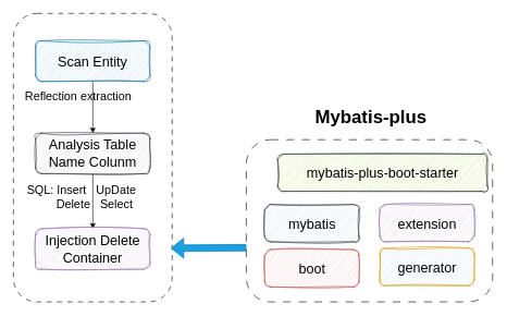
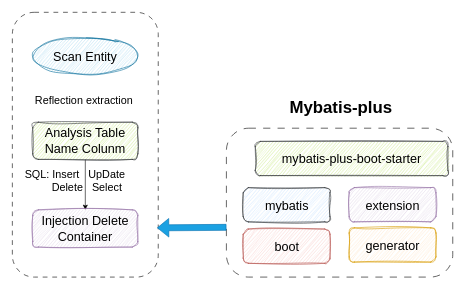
  <mxCell id="0" />
  <mxCell id="1" parent="0" />
  <mxCell id="2" value="" style="rounded=1;whiteSpace=wrap;html=1;dashed=1;dashPattern=8 8;" vertex="1" parent="1"><mxGeometry x="20" y="20" width="243" height="441" as="geometry" /></mxCell>
- <mxCell id="3" style="edgeStyle=orthogonalEdgeStyle;rounded=0;orthogonalLoop=1;jettySize=auto;html=1;exitX=0.5;exitY=1;exitDx=0;exitDy=0;" edge="1" parent="1" source="4" target="6"><mxGeometry relative="1" as="geometry" /></mxCell>
- <mxCell id="4" value="&lt;font style=&quot;font-size: 21px;&quot;&gt;Scan Entity&lt;/font&gt;" style="rounded=1;whiteSpace=wrap;html=1;fillColor=#b1ddf0;strokeColor=#10739e;sketch=1;curveFitting=1;jiggle=2;" vertex="1" parent="1"><mxGeometry x="54" y="62" width="175" height="62" as="geometry" /></mxCell>
+ <mxCell id="4" value="&lt;font style=&quot;font-size: 21px;&quot;&gt;Scan Entity&lt;/font&gt;" style="ellipse;whiteSpace=wrap;html=1;fillColor=#b1ddf0;strokeColor=#10739e;sketch=1;curveFitting=1;jiggle=2;" vertex="1" parent="1"><mxGeometry x="54" y="62" width="175" height="62" as="geometry" /></mxCell>
  <mxCell id="5" style="edgeStyle=orthogonalEdgeStyle;rounded=0;orthogonalLoop=1;jettySize=auto;html=1;exitX=0.5;exitY=1;exitDx=0;exitDy=0;entryX=0.5;entryY=0;entryDx=0;entryDy=0;" edge="1" parent="1" source="6" target="7"><mxGeometry relative="1" as="geometry" /></mxCell>
- <mxCell id="6" value="&lt;font style=&quot;font-size: 21px;&quot;&gt;Analysis Table&lt;br&gt;Name Colunm&lt;br&gt;&lt;/font&gt;" style="rounded=1;whiteSpace=wrap;html=1;fillColor=#e1d5e7;strokeColor=#36393d;sketch=1;curveFitting=1;jiggle=2;" vertex="1" parent="1"><mxGeometry x="54" y="203" width="175" height="62" as="geometry" /></mxCell>
+ <mxCell id="6" value="&lt;font style=&quot;font-size: 21px;&quot;&gt;Analysis Table&lt;br&gt;Name Colunm&lt;br&gt;&lt;/font&gt;" style="rounded=1;whiteSpace=wrap;html=1;fillColor=#cdeb8b;strokeColor=#36393d;sketch=1;curveFitting=1;jiggle=2;" vertex="1" parent="1"><mxGeometry x="54" y="203" width="175" height="62" as="geometry" /></mxCell>
  <mxCell id="7" value="&lt;font style=&quot;font-size: 21px;&quot;&gt;Injection Delete&lt;br&gt;Container&lt;br&gt;&lt;/font&gt;" style="rounded=1;whiteSpace=wrap;html=1;fillColor=#e1d5e7;strokeColor=#9673a6;sketch=1;curveFitting=1;jiggle=2;" vertex="1" parent="1"><mxGeometry x="54" y="349" width="175" height="62" as="geometry" /></mxCell>
- <mxCell id="8" value="&lt;font style=&quot;font-size: 18px;&quot;&gt;Reflection extraction&lt;/font&gt;" style="text;html=1;strokeColor=none;fillColor=none;align=center;verticalAlign=middle;whiteSpace=wrap;rounded=0;" vertex="1" parent="1"><mxGeometry x="30" y="131" width="179" height="34" as="geometry" /></mxCell>
+ <mxCell id="8" value="&lt;font style=&quot;font-size: 18px;&quot;&gt;Reflection extraction&lt;/font&gt;" style="text;html=1;strokeColor=none;fillColor=none;align=center;verticalAlign=middle;whiteSpace=wrap;rounded=0;" vertex="1" parent="1"><mxGeometry x="50" y="151" width="179" height="34" as="geometry" /></mxCell>
  <mxCell id="9" value="&lt;font style=&quot;font-size: 18px;&quot;&gt;SQL: Insert&amp;nbsp; &amp;nbsp;UpDate&lt;br&gt;&amp;nbsp; &amp;nbsp; &amp;nbsp; &amp;nbsp; Delete&amp;nbsp; &amp;nbsp;Select&lt;br&gt;&lt;/font&gt;" style="text;html=1;strokeColor=none;fillColor=none;align=center;verticalAlign=middle;whiteSpace=wrap;rounded=0;" vertex="1" parent="1"><mxGeometry x="35" y="284" width="179" height="34" as="geometry" /></mxCell>
  <mxCell id="10" value="" style="rounded=1;whiteSpace=wrap;html=1;dashed=1;dashPattern=12 12;" vertex="1" parent="1"><mxGeometry x="376.5" y="213" width="377" height="248" as="geometry" /></mxCell>
  <mxCell id="11" value="&lt;font style=&quot;font-size: 21px;&quot;&gt;mybatis-plus-boot-starter&lt;/font&gt;" style="rounded=1;whiteSpace=wrap;html=1;fillColor=#cdeb8b;strokeColor=#36393d;sketch=1;curveFitting=1;jiggle=2;" vertex="1" parent="1"><mxGeometry x="424.5" y="235" width="321" height="57" as="geometry" /></mxCell>
  <mxCell id="12" value="&lt;font style=&quot;font-size: 21px;&quot;&gt;mybatis&lt;/font&gt;" style="rounded=1;whiteSpace=wrap;html=1;fillColor=#cce5ff;strokeColor=#36393d;sketch=1;curveFitting=1;jiggle=2;" vertex="1" parent="1"><mxGeometry x="404.5" y="312" width="144.5" height="57" as="geometry" /></mxCell>
  <mxCell id="13" value="&lt;font style=&quot;font-size: 21px;&quot;&gt;extension&lt;/font&gt;" style="rounded=1;whiteSpace=wrap;html=1;fillColor=#e1d5e7;strokeColor=#9673a6;sketch=1;curveFitting=1;jiggle=2;" vertex="1" parent="1"><mxGeometry x="581" y="312" width="144.5" height="57" as="geometry" /></mxCell>
  <mxCell id="14" value="&lt;font style=&quot;font-size: 21px;&quot;&gt;boot&lt;/font&gt;" style="rounded=1;whiteSpace=wrap;html=1;fillColor=#f8cecc;strokeColor=#b85450;sketch=1;curveFitting=1;jiggle=2;" vertex="1" parent="1"><mxGeometry x="404.5" y="381" width="144.5" height="57" as="geometry" /></mxCell>
- <mxCell id="15" value="&lt;font style=&quot;font-size: 21px;&quot;&gt;generator&lt;/font&gt;" style="rounded=1;whiteSpace=wrap;html=1;fillColor=#cce5ff;strokeColor=#d79b00;sketch=1;curveFitting=1;jiggle=2;" vertex="1" parent="1"><mxGeometry x="581" y="379" width="144.5" height="57" as="geometry" /></mxCell>
+ <mxCell id="15" value="&lt;font style=&quot;font-size: 21px;&quot;&gt;generator&lt;/font&gt;" style="rounded=1;whiteSpace=wrap;html=1;fillColor=#ffe6cc;strokeColor=#d79b00;sketch=1;curveFitting=1;jiggle=2;" vertex="1" parent="1"><mxGeometry x="581" y="379" width="144.5" height="57" as="geometry" /></mxCell>
  <mxCell id="16" value="" style="shape=flexArrow;endArrow=classic;html=1;rounded=0;exitX=0;exitY=0.666;exitDx=0;exitDy=0;exitPerimeter=0;entryX=0.992;entryY=0.814;entryDx=0;entryDy=0;entryPerimeter=0;fillColor=#1ba1e2;strokeColor=#006EAF;" edge="1" parent="1" source="10" target="2"><mxGeometry width="50" height="50" relative="1" as="geometry"><mxPoint x="302" y="557" as="sourcePoint" /><mxPoint x="352" y="507" as="targetPoint" /></mxGeometry></mxCell>
  <mxCell id="17" value="&lt;font style=&quot;font-size: 28px;&quot;&gt;&lt;b&gt;Mybatis-plus&lt;/b&gt;&lt;/font&gt;" style="text;html=1;strokeColor=none;fillColor=none;align=center;verticalAlign=middle;whiteSpace=wrap;rounded=0;" vertex="1" parent="1"><mxGeometry x="450" y="154" width="235" height="49" as="geometry" /></mxCell>
